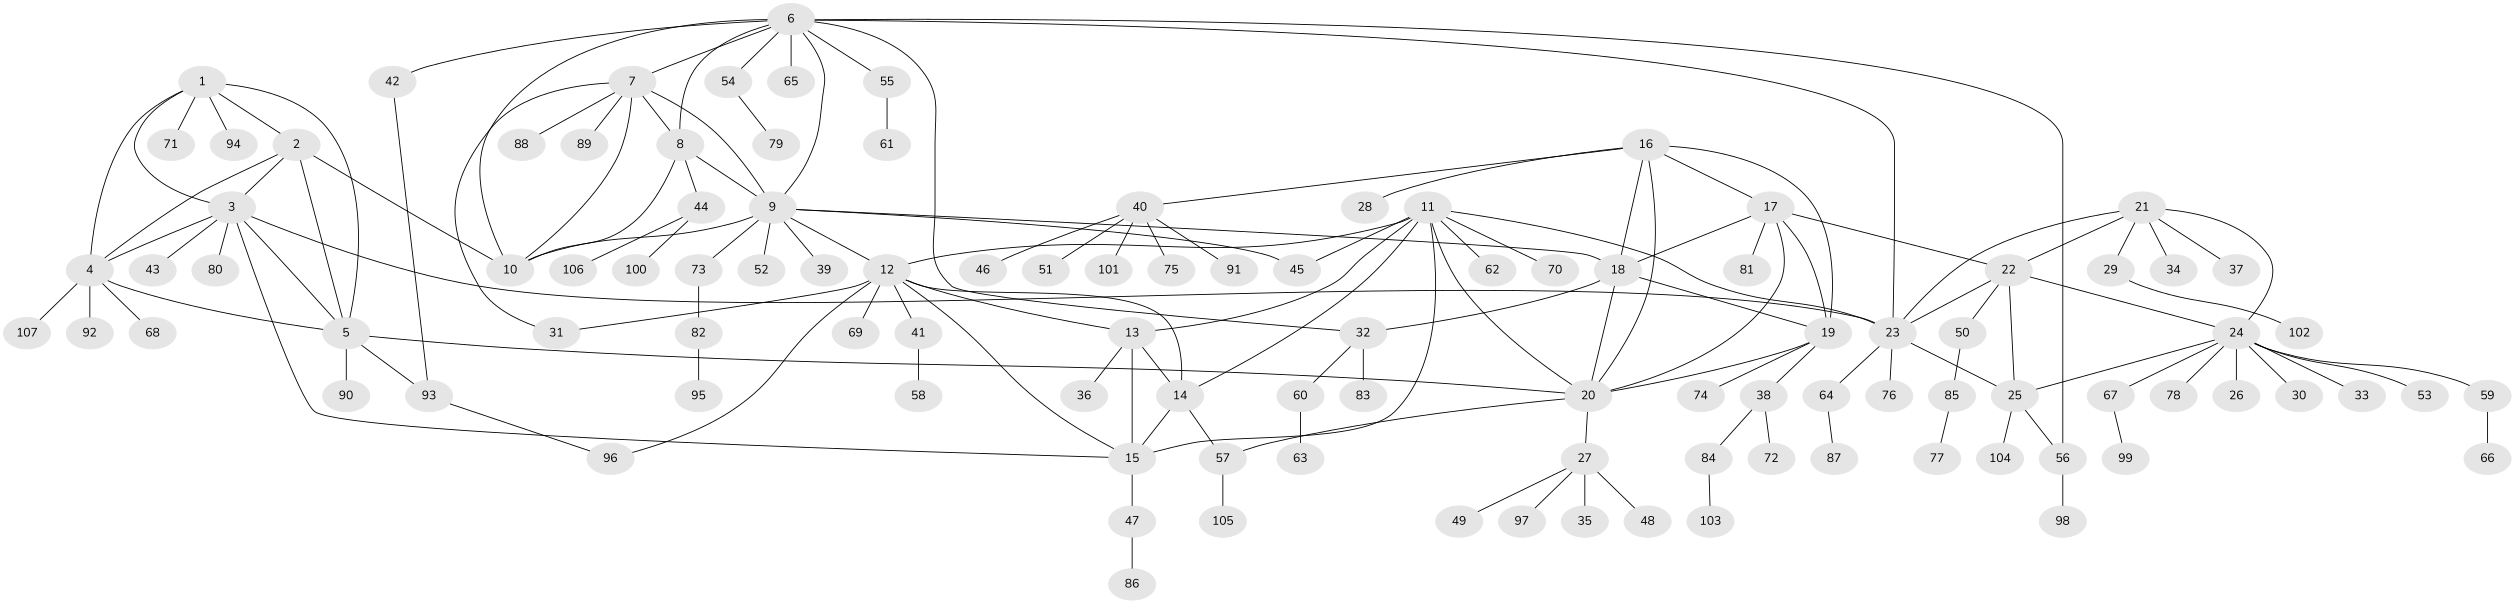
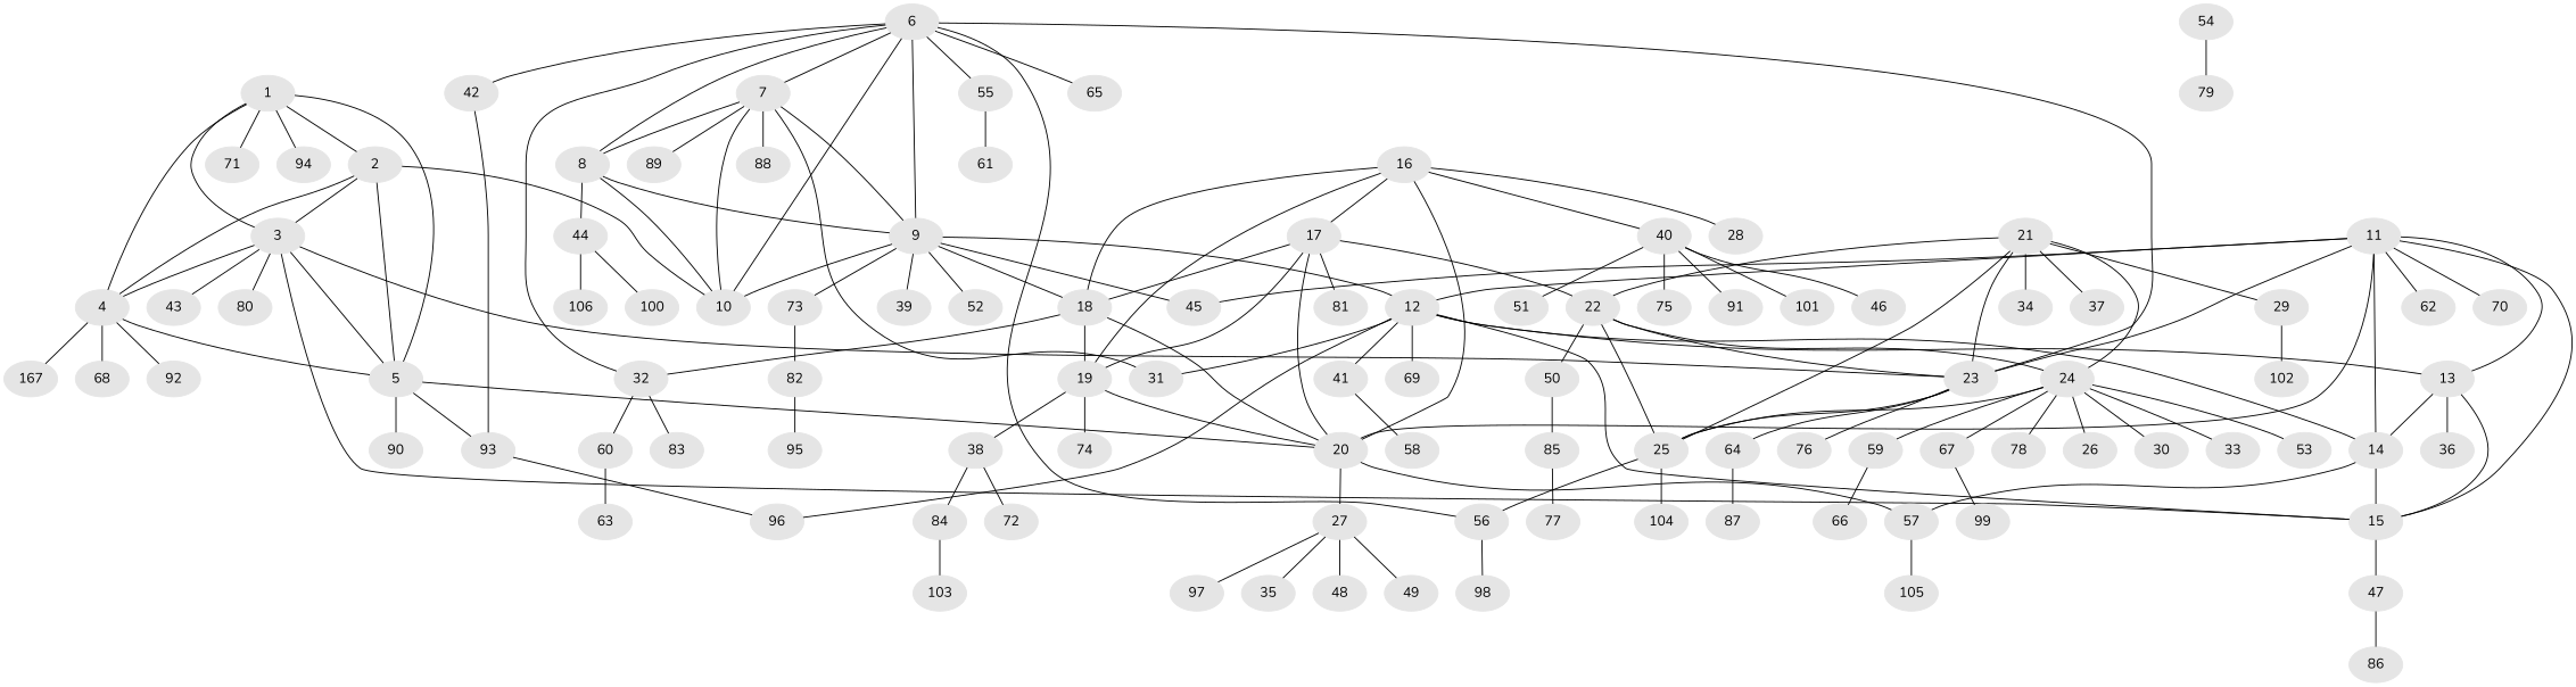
  graph {
    fontname=Nunito
    node [color=gray90 fontname=Nunito style=filled]
    edge [fontname=Nunito]
    1
    2
    3
    4
    5
    71
    94
    10
    15
    23
    43
    80
    68
    92
-   107
+   107 [label=167]
    20
    90
    93
    47
    25
    64
    76
    57
    27
    96
    6
    7
    8
    9
    32
    42
    54
    55
    56
    65
    31
    88
    89
    44
    12
    18
    39
    45
    52
    73
    60
    83
    79
    61
    98
    100
    106
    13
    14
    41
    69
    19
    82
    11
    62
    70
    36
    58
    105
    86
    16
    17
    28
    40
    22
    81
    38
    74
    46
    51
    75
    91
    101
    24
    50
    72
    84
    35
    48
    49
    97
    21
    29
    34
    37
    26
    30
    33
    53
    59
    67
    78
    104
    102
    85
    87
    66
    99
    63
    103
    77
    95
    1 -- 2
    1 -- 3
    1 -- 4
    1 -- 5
    1 -- 71
    1 -- 94
    2 -- 3
    2 -- 4
    2 -- 5
    2 -- 10
    3 -- 4
    3 -- 5
    3 -- 15
    3 -- 23
    3 -- 43
    3 -- 80
    4 -- 5
    4 -- 68
    4 -- 92
    4 -- 107
    5 -- 20
    5 -- 90
    5 -- 93
    15 -- 47
    23 -- 25
    23 -- 64
    23 -- 76
    20 -- 57
    20 -- 27
    93 -- 96
    47 -- 86
    25 -- 56
    25 -- 104
    64 -- 87
    57 -- 105
    27 -- 35
    27 -- 48
    27 -- 49
    27 -- 97
    6 -- 10
    6 -- 23
    6 -- 7
    6 -- 8
    6 -- 9
    6 -- 32
    6 -- 42
-   6 -- 54
    6 -- 55
    6 -- 56
    6 -- 65
    7 -- 10
    7 -- 8
    7 -- 9
    7 -- 31
    7 -- 88
    7 -- 89
    8 -- 10
    8 -- 9
    8 -- 44
    9 -- 10
    9 -- 12
    9 -- 18
    9 -- 39
    9 -- 45
    9 -- 52
    9 -- 73
    32 -- 60
    32 -- 83
    42 -- 93
    54 -- 79
    55 -- 61
    56 -- 98
    44 -- 100
    44 -- 106
    12 -- 15
    12 -- 96
    12 -- 31
    12 -- 13
    12 -- 14
    12 -- 41
    12 -- 69
    18 -- 20
    18 -- 32
    18 -- 19
    73 -- 82
    60 -- 63
    13 -- 15
    13 -- 14
    13 -- 36
    14 -- 15
    14 -- 57
    41 -- 58
    19 -- 20
    19 -- 38
    19 -- 74
    82 -- 95
    11 -- 15
    11 -- 23
    11 -- 20
    11 -- 12
    11 -- 45
    11 -- 13
    11 -- 14
    11 -- 62
    11 -- 70
    16 -- 20
    16 -- 18
    16 -- 19
    16 -- 17
    16 -- 28
    16 -- 40
    17 -- 20
    17 -- 18
    17 -- 19
    17 -- 22
    17 -- 81
    40 -- 46
    40 -- 51
    40 -- 75
    40 -- 91
    40 -- 101
    22 -- 23
    22 -- 25
    22 -- 24
    22 -- 50
    38 -- 72
    38 -- 84
    24 -- 25
    24 -- 26
    24 -- 30
    24 -- 33
    24 -- 53
    24 -- 59
    24 -- 67
    24 -- 78
    50 -- 85
    84 -- 103
    21 -- 23
+   21 -- 25
    21 -- 22
    21 -- 24
    21 -- 29
    21 -- 34
    21 -- 37
    29 -- 102
    59 -- 66
    67 -- 99
    85 -- 77
  }
